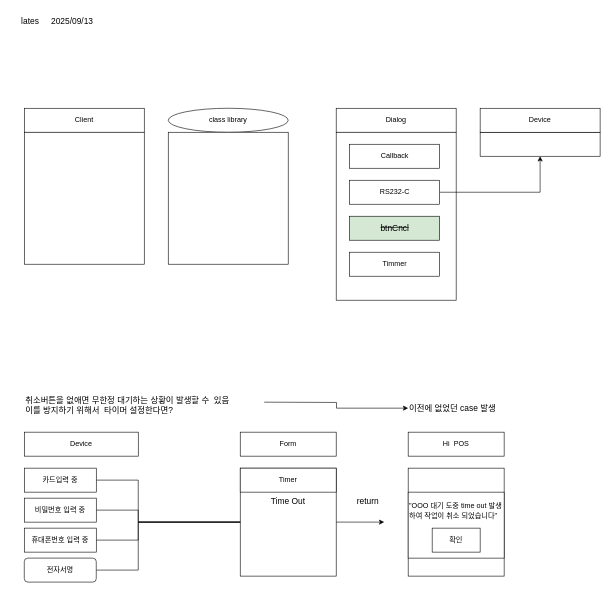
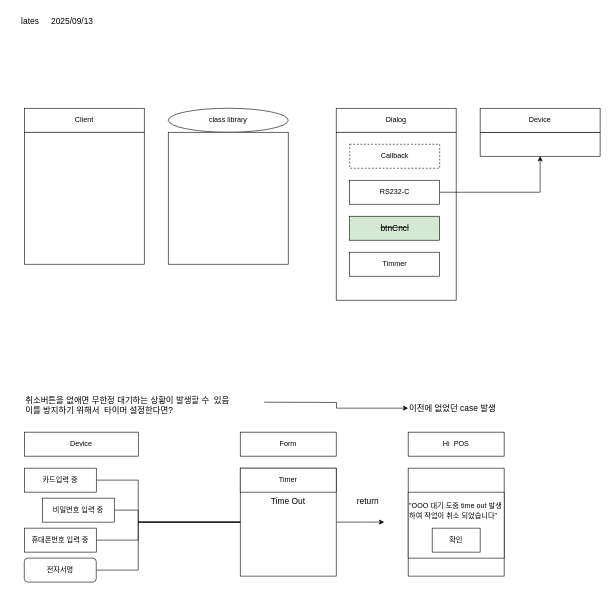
  <mxCell id="0" />
  <mxCell id="1" parent="0" />
  <mxCell id="2" value="Dialog" style="rounded=0;whiteSpace=wrap;html=1;" parent="1" vertex="1"><mxGeometry x="560" y="180" width="200" height="40" as="geometry" /></mxCell>
  <mxCell id="3" value="" style="rounded=0;whiteSpace=wrap;html=1;" parent="1" vertex="1"><mxGeometry x="560" y="220" width="200" height="280" as="geometry" /></mxCell>
  <mxCell id="4" value="Timmer" style="rounded=0;whiteSpace=wrap;html=1;" parent="1" vertex="1"><mxGeometry x="582.5" y="420" width="150" height="40" as="geometry" /></mxCell>
- <mxCell id="5" value="Callback" style="rounded=0;whiteSpace=wrap;html=1;" parent="1" vertex="1"><mxGeometry x="582.5" y="240" width="150" height="40" as="geometry" /></mxCell>
+ <mxCell id="5" value="Callback" style="rounded=0;whiteSpace=wrap;html=1;dashed=1;" parent="1" vertex="1"><mxGeometry x="582.5" y="240" width="150" height="40" as="geometry" /></mxCell>
  <mxCell id="6" value="" style="rounded=0;whiteSpace=wrap;html=1;" parent="1" vertex="1"><mxGeometry x="800" y="220" width="200" height="40" as="geometry" /></mxCell>
  <mxCell id="7" style="edgeStyle=orthogonalEdgeStyle;rounded=0;orthogonalLoop=1;jettySize=auto;html=1;entryX=0.5;entryY=1;entryDx=0;entryDy=0;" parent="1" source="8" target="6" edge="1"><mxGeometry relative="1" as="geometry" /></mxCell>
  <mxCell id="8" value="RS232-C" style="rounded=0;whiteSpace=wrap;html=1;" parent="1" vertex="1"><mxGeometry x="582.5" y="300" width="150" height="40" as="geometry" /></mxCell>
  <mxCell id="9" value="Device" style="rounded=0;whiteSpace=wrap;html=1;" parent="1" vertex="1"><mxGeometry x="800" y="180" width="200" height="40" as="geometry" /></mxCell>
  <mxCell id="10" value="Client" style="rounded=0;whiteSpace=wrap;html=1;" parent="1" vertex="1"><mxGeometry x="40" y="180" width="200" height="40" as="geometry" /></mxCell>
  <mxCell id="11" value="" style="rounded=0;whiteSpace=wrap;html=1;" parent="1" vertex="1"><mxGeometry x="40" y="220" width="200" height="220" as="geometry" /></mxCell>
  <mxCell id="12" value="class library" style="ellipse;whiteSpace=wrap;html=1;" parent="1" vertex="1"><mxGeometry x="280" y="180" width="200" height="40" as="geometry" /></mxCell>
  <mxCell id="13" value="" style="rounded=0;whiteSpace=wrap;html=1;" parent="1" vertex="1"><mxGeometry x="280" y="220" width="200" height="220" as="geometry" /></mxCell>
  <mxCell id="14" value="&lt;strike&gt;&lt;font style=&quot;font-size: 14px;&quot;&gt;btnCncl&lt;/font&gt;&lt;/strike&gt;" style="rounded=0;whiteSpace=wrap;html=1;fillColor=#d5e8d4;" parent="1" vertex="1"><mxGeometry x="582.5" y="360" width="150" height="40" as="geometry" /></mxCell>
  <mxCell id="15" value="lates" style="text;html=1;align=center;verticalAlign=middle;whiteSpace=wrap;rounded=0;fontSize=14;" parent="1" vertex="1"><mxGeometry x="20" y="20" width="60" height="30" as="geometry" /></mxCell>
  <mxCell id="16" value="2025/09/13" style="text;html=1;align=center;verticalAlign=middle;whiteSpace=wrap;rounded=0;fontSize=14;" parent="1" vertex="1"><mxGeometry x="80" y="20" width="80" height="30" as="geometry" /></mxCell>
  <mxCell id="17" style="edgeStyle=orthogonalEdgeStyle;rounded=0;orthogonalLoop=1;jettySize=auto;html=1;entryX=0;entryY=0.5;entryDx=0;entryDy=0;" edge="1" parent="1" target="27"><mxGeometry relative="1" as="geometry"><mxPoint x="440" y="670" as="sourcePoint" /></mxGeometry></mxCell>
  <mxCell id="18" value="취소버튼을 없애면 무한정 대기하는 상황이 발생할 수&amp;nbsp; 있음&lt;div&gt;이를 방지하기 위해서&amp;nbsp; 타이머 설정한다면?&lt;/div&gt;" style="text;html=1;align=left;verticalAlign=middle;whiteSpace=wrap;rounded=0;fontSize=14;" parent="1" vertex="1"><mxGeometry x="40" y="660" width="390" height="30" as="geometry" /></mxCell>
  <mxCell id="19" style="edgeStyle=orthogonalEdgeStyle;rounded=0;orthogonalLoop=1;jettySize=auto;html=1;" edge="1" parent="1" source="20"><mxGeometry relative="1" as="geometry"><mxPoint x="640" y="870" as="targetPoint" /></mxGeometry></mxCell>
  <mxCell id="20" value="" style="rounded=0;whiteSpace=wrap;html=1;" parent="1" vertex="1"><mxGeometry x="400" y="780" width="160" height="180" as="geometry" /></mxCell>
  <mxCell id="21" style="edgeStyle=orthogonalEdgeStyle;rounded=0;orthogonalLoop=1;jettySize=auto;html=1;entryX=0;entryY=0.5;entryDx=0;entryDy=0;endArrow=none;endFill=0;" parent="1" source="22" target="20" edge="1"><mxGeometry relative="1" as="geometry"><Array as="points"><mxPoint x="230" y="800" /><mxPoint x="230" y="870" /></Array></mxGeometry></mxCell>
  <mxCell id="22" value="카드입력 중" style="rounded=0;whiteSpace=wrap;html=1;" parent="1" vertex="1"><mxGeometry x="40" y="780" width="120" height="40" as="geometry" /></mxCell>
  <mxCell id="23" style="edgeStyle=orthogonalEdgeStyle;rounded=0;orthogonalLoop=1;jettySize=auto;html=1;entryX=0;entryY=0.5;entryDx=0;entryDy=0;endArrow=none;endFill=0;" parent="1" source="24" target="20" edge="1"><mxGeometry relative="1" as="geometry"><Array as="points"><mxPoint x="230" y="850" /><mxPoint x="230" y="870" /></Array></mxGeometry></mxCell>
- <mxCell id="24" value="비밀번호 입력 중" style="rounded=0;whiteSpace=wrap;html=1;" parent="1" vertex="1"><mxGeometry x="40" y="830" width="120" height="40" as="geometry" /></mxCell>
+ <mxCell id="24" value="비밀번호 입력 중" style="rounded=0;whiteSpace=wrap;html=1;" parent="1" vertex="1"><mxGeometry x="70" y="830" width="120" height="40" as="geometry" /></mxCell>
  <mxCell id="25" style="edgeStyle=orthogonalEdgeStyle;rounded=0;orthogonalLoop=1;jettySize=auto;html=1;entryX=0;entryY=0.5;entryDx=0;entryDy=0;endArrow=none;endFill=0;" parent="1" source="26" target="20" edge="1"><mxGeometry relative="1" as="geometry"><mxPoint x="280" y="880" as="targetPoint" /><Array as="points"><mxPoint x="230" y="900" /><mxPoint x="230" y="870" /></Array></mxGeometry></mxCell>
  <mxCell id="26" value="휴대폰번호 입력 중" style="rounded=0;whiteSpace=wrap;html=1;" parent="1" vertex="1"><mxGeometry x="40" y="880" width="120" height="40" as="geometry" /></mxCell>
  <mxCell id="27" value="이전에 없었던 case 발생" style="text;html=1;align=left;verticalAlign=middle;whiteSpace=wrap;rounded=0;fontSize=14;strokeColor=none;" parent="1" vertex="1"><mxGeometry x="680" y="660" width="160" height="40" as="geometry" /></mxCell>
  <mxCell id="28" style="edgeStyle=orthogonalEdgeStyle;rounded=0;orthogonalLoop=1;jettySize=auto;html=1;entryX=0;entryY=0.5;entryDx=0;entryDy=0;endArrow=none;endFill=0;" parent="1" source="29" target="20" edge="1"><mxGeometry relative="1" as="geometry"><mxPoint x="280" y="880" as="targetPoint" /><Array as="points"><mxPoint x="230" y="950" /><mxPoint x="230" y="870" /></Array></mxGeometry></mxCell>
  <mxCell id="29" value="전자서명" style="whiteSpace=wrap;html=1;rounded=1;" parent="1" vertex="1"><mxGeometry x="40" y="930" width="120" height="40" as="geometry" /></mxCell>
  <mxCell id="30" value="Time Out" style="text;html=1;align=center;verticalAlign=middle;whiteSpace=wrap;rounded=0;fontSize=14;" vertex="1" parent="1"><mxGeometry x="400" y="820" width="160" height="30" as="geometry" /></mxCell>
  <mxCell id="31" value="Timer" style="rounded=0;whiteSpace=wrap;html=1;" vertex="1" parent="1"><mxGeometry x="400" y="780" width="160" height="40" as="geometry" /></mxCell>
  <mxCell id="32" value="" style="rounded=0;whiteSpace=wrap;html=1;" vertex="1" parent="1"><mxGeometry x="680" y="780" width="160" height="180" as="geometry" /></mxCell>
  <mxCell id="33" value="" style="rounded=0;whiteSpace=wrap;html=1;" vertex="1" parent="1"><mxGeometry x="680" y="820" width="160" height="110" as="geometry" /></mxCell>
  <mxCell id="34" value="&lt;span style=&quot;font-size: 12px; text-align: center;&quot;&gt;&quot;OOO 대기 도중 time out 발생하여 작업이 취소 되었습니다&quot;&lt;/span&gt;" style="text;html=1;align=left;verticalAlign=middle;whiteSpace=wrap;rounded=0;fontSize=14;" vertex="1" parent="1"><mxGeometry x="680" y="820" width="160" height="60" as="geometry" /></mxCell>
  <mxCell id="35" value="Device" style="rounded=0;whiteSpace=wrap;html=1;" vertex="1" parent="1"><mxGeometry x="40" y="720" width="190" height="40" as="geometry" /></mxCell>
  <mxCell id="36" value="Form" style="rounded=0;whiteSpace=wrap;html=1;" vertex="1" parent="1"><mxGeometry x="400" y="720" width="160" height="40" as="geometry" /></mxCell>
  <mxCell id="37" value="return" style="text;html=1;align=center;verticalAlign=middle;whiteSpace=wrap;rounded=0;fontSize=14;" vertex="1" parent="1"><mxGeometry x="582.5" y="820" width="60" height="30" as="geometry" /></mxCell>
  <mxCell id="38" value="Hi&amp;nbsp; POS" style="rounded=0;whiteSpace=wrap;html=1;" vertex="1" parent="1"><mxGeometry x="680" y="720" width="160" height="40" as="geometry" /></mxCell>
  <mxCell id="39" value="확인" style="rounded=0;whiteSpace=wrap;html=1;" vertex="1" parent="1"><mxGeometry x="720" y="880" width="80" height="40" as="geometry" /></mxCell>
